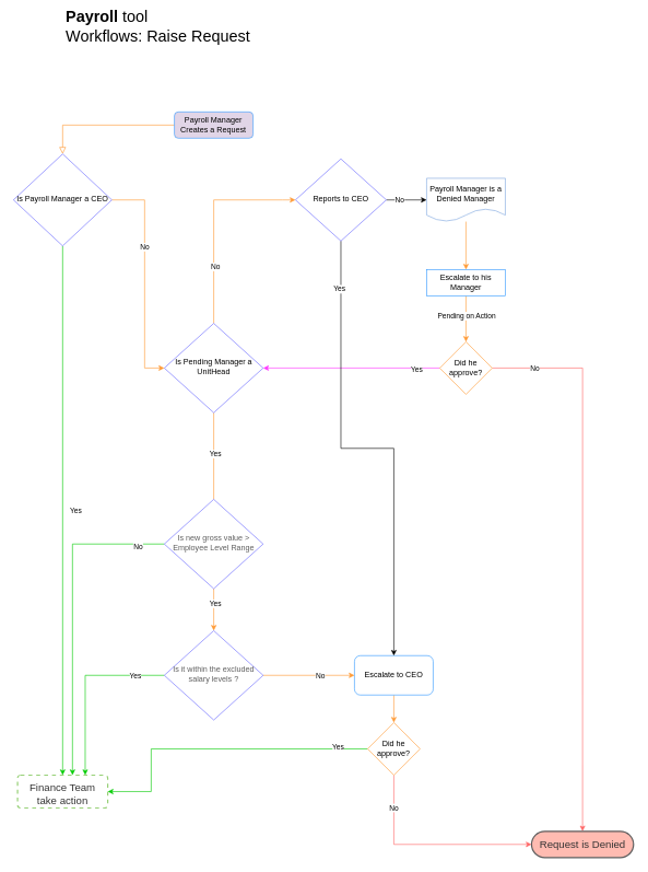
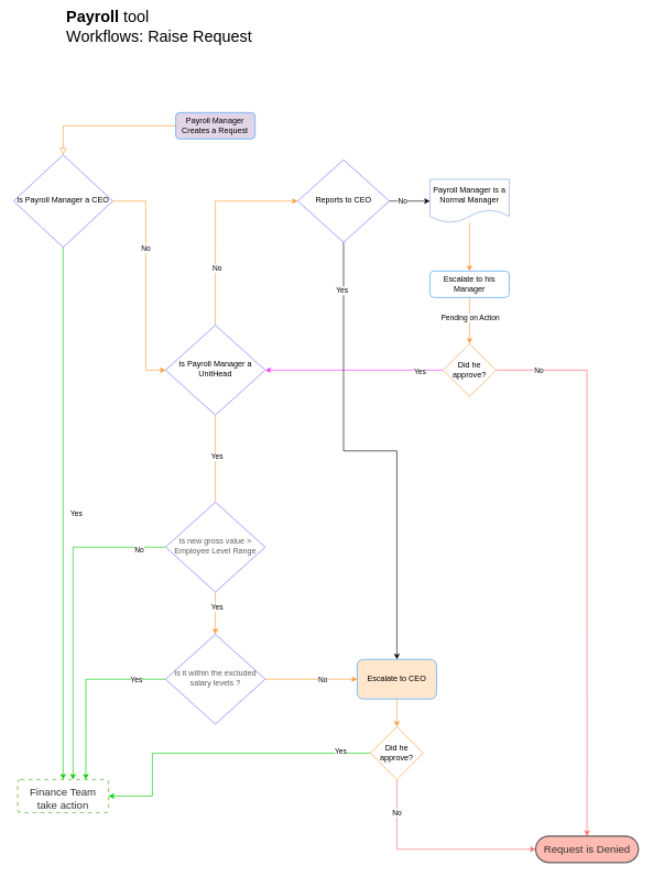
  <mxCell id="0" />
  <mxCell id="1" parent="0" />
  <mxCell id="2" value="" style="rounded=0;html=1;jettySize=auto;orthogonalLoop=1;fontSize=11;endArrow=block;endFill=0;endSize=8;strokeWidth=1;shadow=0;labelBackgroundColor=none;edgeStyle=orthogonalEdgeStyle;entryX=0.5;entryY=0;entryDx=0;entryDy=0;strokeColor=#FF9933;" parent="1" source="3" target="7" edge="1"><mxGeometry relative="1" as="geometry" /></mxCell>
  <mxCell id="3" value="Payroll Manager Creates a Request" style="rounded=1;whiteSpace=wrap;html=1;fontSize=12;glass=0;strokeWidth=1;shadow=0;strokeColor=#3399FF;fillColor=#e1d5e7;" parent="1" vertex="1"><mxGeometry x="265.38" width="120" height="40" as="geometry" y="170" /></mxCell>
  <mxCell id="4" value="Yes" style="rounded=0;html=1;jettySize=auto;orthogonalLoop=1;fontSize=11;endArrow=classic;endFill=1;strokeWidth=1;shadow=0;labelBackgroundColor=none;edgeStyle=orthogonalEdgeStyle;entryX=0.5;entryY=0;entryDx=0;entryDy=0;strokeColor=#00CC00;" parent="1" source="7" target="8" edge="1"><mxGeometry y="20" relative="1" as="geometry"><mxPoint as="offset" /><mxPoint x="75" y="510" as="targetPoint" /></mxGeometry></mxCell>
  <mxCell id="5" value="" style="edgeStyle=orthogonalEdgeStyle;rounded=0;orthogonalLoop=1;jettySize=auto;html=1;entryX=0;entryY=0.5;entryDx=0;entryDy=0;strokeColor=#FF9933;" parent="1" source="7" target="13" edge="1"><mxGeometry relative="1" as="geometry"><Array as="points"><mxPoint x="220" y="304" /><mxPoint x="220" y="560" /></Array></mxGeometry></mxCell>
  <mxCell id="6" value="No" style="edgeLabel;html=1;align=center;verticalAlign=middle;resizable=0;points=[];" parent="5" vertex="1" connectable="0"><mxGeometry x="-0.282" y="-1" relative="1" as="geometry"><mxPoint as="offset" /></mxGeometry></mxCell>
  <mxCell id="7" value="Is Payroll Manager a CEO" style="rhombus;whiteSpace=wrap;html=1;shadow=0;fontFamily=Helvetica;fontSize=12;align=center;strokeWidth=1;spacing=6;spacingTop=-4;strokeColor=#6666FF;" parent="1" vertex="1"><mxGeometry x="20" y="234" width="150" height="140" as="geometry" /></mxCell>
  <mxCell id="8" value="Finance Team take action" style="html=1;overflow=block;blockSpacing=1;whiteSpace=wrap;whiteSpace=wrap;fontSize=16;fontColor=#333333;spacing=9;strokeColor=#97D077;strokeOpacity=100;rounded=1;absoluteArcSize=1;arcSize=9;strokeWidth=2;dashed=1;" parent="1" vertex="1"><mxGeometry x="26.25" y="1180" width="137.5" height="50" as="geometry" /></mxCell>
  <mxCell id="9" style="edgeStyle=orthogonalEdgeStyle;rounded=0;orthogonalLoop=1;jettySize=auto;html=1;entryX=0.5;entryY=0;entryDx=0;entryDy=0;strokeColor=#FF9933;endArrow=none;" parent="1" source="13" target="18" edge="1"><mxGeometry relative="1" as="geometry" /></mxCell>
  <mxCell id="10" value="Yes" style="edgeLabel;html=1;align=center;verticalAlign=middle;resizable=0;points=[];" parent="9" vertex="1" connectable="0"><mxGeometry x="-0.062" y="2" relative="1" as="geometry"><mxPoint as="offset" /></mxGeometry></mxCell>
  <mxCell id="11" style="edgeStyle=orthogonalEdgeStyle;rounded=0;orthogonalLoop=1;jettySize=auto;html=1;exitX=0.5;exitY=0;exitDx=0;exitDy=0;strokeColor=#FF9933;entryX=0;entryY=0.5;entryDx=0;entryDy=0;" parent="1" source="13" target="47" edge="1"><mxGeometry relative="1" as="geometry"><mxPoint x="320" y="480" as="sourcePoint" /><Array as="points"><mxPoint x="325" y="304" /><mxPoint x="430" y="304" /></Array></mxGeometry></mxCell>
  <mxCell id="12" value="No" style="edgeLabel;html=1;align=center;verticalAlign=middle;resizable=0;points=[];" parent="11" vertex="1" connectable="0"><mxGeometry x="-0.443" y="-2" relative="1" as="geometry"><mxPoint as="offset" /></mxGeometry></mxCell>
- <mxCell id="13" value="Is Pending Manager a UnitHead" style="rhombus;whiteSpace=wrap;html=1;shadow=0;fontFamily=Helvetica;fontSize=12;align=center;strokeWidth=1;spacing=6;spacingTop=-4;strokeColor=#6666FF;" parent="1" vertex="1"><mxGeometry x="249.99" y="492" width="150.77" height="136" as="geometry" /></mxCell>
+ <mxCell id="13" value="Is Payroll Manager a UnitHead" style="rhombus;whiteSpace=wrap;html=1;shadow=0;fontFamily=Helvetica;fontSize=12;align=center;strokeWidth=1;spacing=6;spacingTop=-4;strokeColor=#6666FF;" parent="1" vertex="1"><mxGeometry x="249.99" y="492" width="150.77" height="136" as="geometry" /></mxCell>
  <mxCell id="14" style="edgeStyle=orthogonalEdgeStyle;rounded=0;orthogonalLoop=1;jettySize=auto;html=1;entryX=0.5;entryY=0;entryDx=0;entryDy=0;strokeColor=#FF9933;" parent="1" source="18" target="34" edge="1"><mxGeometry relative="1" as="geometry" /></mxCell>
  <mxCell id="15" value="Yes" style="edgeLabel;html=1;align=center;verticalAlign=middle;resizable=0;points=[];" parent="14" vertex="1" connectable="0"><mxGeometry x="-0.301" y="2" relative="1" as="geometry"><mxPoint as="offset" /></mxGeometry></mxCell>
  <mxCell id="16" style="edgeStyle=orthogonalEdgeStyle;rounded=0;orthogonalLoop=1;jettySize=auto;html=1;entryX=0.609;entryY=0;entryDx=0;entryDy=0;entryPerimeter=0;strokeColor=#00CC00;" parent="1" source="18" target="8" edge="1"><mxGeometry relative="1" as="geometry" /></mxCell>
  <mxCell id="17" value="No" style="edgeLabel;html=1;align=center;verticalAlign=middle;resizable=0;points=[];" parent="16" vertex="1" connectable="0"><mxGeometry x="-0.837" y="3" relative="1" as="geometry"><mxPoint as="offset" /></mxGeometry></mxCell>
  <mxCell id="18" value="&lt;span style=&quot;color: rgb(94 , 94 , 94)&quot;&gt;Is new gross value &amp;gt; Employee Level Range&lt;/span&gt;" style="rhombus;whiteSpace=wrap;html=1;shadow=0;fontFamily=Helvetica;fontSize=12;align=center;strokeWidth=1;spacing=6;spacingTop=-4;strokeColor=#6666FF;" parent="1" vertex="1"><mxGeometry x="249.99" y="760" width="150.77" height="136" as="geometry" /></mxCell>
  <mxCell id="19" style="edgeStyle=orthogonalEdgeStyle;rounded=0;orthogonalLoop=1;jettySize=auto;html=1;entryX=0.5;entryY=0;entryDx=0;entryDy=0;strokeColor=#FF9933;" parent="1" source="20" target="23" edge="1"><mxGeometry relative="1" as="geometry" /></mxCell>
- <mxCell id="20" value="Payroll Manager is a Denied Manager" style="shape=document;whiteSpace=wrap;html=1;boundedLbl=1;strokeColor=#7EA6E0;" parent="1" vertex="1"><mxGeometry x="650" y="271" width="120" height="66" as="geometry" /></mxCell>
+ <mxCell id="20" value="Payroll Manager is a Normal Manager" style="shape=document;whiteSpace=wrap;html=1;boundedLbl=1;strokeColor=#7EA6E0;" parent="1" vertex="1"><mxGeometry x="650" y="271" width="120" height="66" as="geometry" /></mxCell>
  <mxCell id="21" style="edgeStyle=orthogonalEdgeStyle;rounded=0;orthogonalLoop=1;jettySize=auto;html=1;entryX=0.5;entryY=0;entryDx=0;entryDy=0;strokeColor=#FF9933;" parent="1" source="23" target="28" edge="1"><mxGeometry relative="1" as="geometry" /></mxCell>
  <mxCell id="22" value="Pending on Action" style="edgeLabel;html=1;align=center;verticalAlign=middle;resizable=0;points=[];" parent="21" vertex="1" connectable="0"><mxGeometry x="0.823" y="2" relative="1" as="geometry"><mxPoint x="-2" y="-33.67" as="offset" /></mxGeometry></mxCell>
- <mxCell id="23" value="Escalate to his Manager" style="whiteSpace=wrap;html=1;fontSize=12;glass=0;strokeWidth=1;shadow=0;strokeColor=#3399FF;rounded=0;" parent="1" vertex="1"><mxGeometry x="650" y="410" width="120" height="40" as="geometry" /></mxCell>
+ <mxCell id="23" value="Escalate to his Manager" style="rounded=1;whiteSpace=wrap;html=1;fontSize=12;glass=0;strokeWidth=1;shadow=0;strokeColor=#3399FF;" parent="1" vertex="1"><mxGeometry x="650" y="410" width="120" height="40" as="geometry" /></mxCell>
  <mxCell id="24" style="edgeStyle=orthogonalEdgeStyle;rounded=0;orthogonalLoop=1;jettySize=auto;html=1;entryX=0.5;entryY=0;entryDx=0;entryDy=0;strokeColor=#FF6666;" parent="1" source="28" target="29" edge="1"><mxGeometry relative="1" as="geometry" /></mxCell>
  <mxCell id="25" value="No" style="edgeLabel;html=1;align=center;verticalAlign=middle;resizable=0;points=[];" parent="24" vertex="1" connectable="0"><mxGeometry x="-0.849" relative="1" as="geometry"><mxPoint as="offset" /></mxGeometry></mxCell>
  <mxCell id="26" style="edgeStyle=orthogonalEdgeStyle;rounded=0;orthogonalLoop=1;jettySize=auto;html=1;exitX=0;exitY=0.5;exitDx=0;exitDy=0;entryX=1;entryY=0.5;entryDx=0;entryDy=0;strokeColor=#FF33FF;" parent="1" source="28" target="13" edge="1"><mxGeometry relative="1" as="geometry" /></mxCell>
  <mxCell id="27" value="Yes" style="edgeLabel;html=1;align=center;verticalAlign=middle;resizable=0;points=[];" parent="26" vertex="1" connectable="0"><mxGeometry x="-0.73" y="1" relative="1" as="geometry"><mxPoint as="offset" /></mxGeometry></mxCell>
  <mxCell id="28" value="Did he approve?" style="rhombus;whiteSpace=wrap;html=1;strokeColor=#FF9933;" parent="1" vertex="1"><mxGeometry x="670" y="520" width="80" height="80" as="geometry" /></mxCell>
  <mxCell id="29" value="Request is Denied" style="html=1;overflow=block;blockSpacing=1;whiteSpace=wrap;rounded=1;arcSize=50;whiteSpace=wrap;fontSize=16;fontColor=#333333;spacing=4;strokeColor=#5e5e5e;strokeOpacity=100;fillOpacity=100;fillColor=#ffbbb1;strokeWidth=2;" parent="1" vertex="1"><mxGeometry x="810" y="1265.5" width="155.5" height="40" as="geometry" /></mxCell>
  <mxCell id="30" style="edgeStyle=orthogonalEdgeStyle;rounded=0;orthogonalLoop=1;jettySize=auto;html=1;entryX=0.75;entryY=0;entryDx=0;entryDy=0;strokeColor=#00CC00;" parent="1" source="34" target="8" edge="1"><mxGeometry relative="1" as="geometry" /></mxCell>
  <mxCell id="31" value="Yes" style="edgeLabel;html=1;align=center;verticalAlign=middle;resizable=0;points=[];" parent="30" vertex="1" connectable="0"><mxGeometry x="-0.68" relative="1" as="geometry"><mxPoint as="offset" /></mxGeometry></mxCell>
  <mxCell id="32" style="edgeStyle=orthogonalEdgeStyle;rounded=0;orthogonalLoop=1;jettySize=auto;html=1;entryX=0;entryY=0.5;entryDx=0;entryDy=0;strokeColor=#FF9933;" parent="1" source="34" target="36" edge="1"><mxGeometry relative="1" as="geometry" /></mxCell>
  <mxCell id="33" value="No" style="edgeLabel;html=1;align=center;verticalAlign=middle;resizable=0;points=[];" parent="32" vertex="1" connectable="0"><mxGeometry x="0.247" y="-5" relative="1" as="geometry"><mxPoint y="-5" as="offset" /></mxGeometry></mxCell>
  <mxCell id="34" value="&lt;span data-lucid-type=&quot;application/vnd.lucid.text&quot; data-lucid-content=&quot;{&amp;#34;t&amp;#34;:&amp;#34;Is it within the excluded salary levels ?&amp;#34;,&amp;#34;m&amp;#34;:[{&amp;#34;s&amp;#34;:0,&amp;#34;n&amp;#34;:&amp;#34;c&amp;#34;,&amp;#34;v&amp;#34;:&amp;#34;#5e5e5eff&amp;#34;,&amp;#34;e&amp;#34;:41},{&amp;#34;s&amp;#34;:0,&amp;#34;n&amp;#34;:&amp;#34;s&amp;#34;,&amp;#34;v&amp;#34;:22.222,&amp;#34;e&amp;#34;:41}]}&quot;&gt;&lt;span style=&quot;color: rgb(94 , 94 , 94)&quot;&gt;&lt;font style=&quot;font-size: 12px&quot;&gt;Is it within the excluded salary levels ?&lt;/font&gt;&lt;/span&gt;&lt;/span&gt;" style="rhombus;whiteSpace=wrap;html=1;shadow=0;fontFamily=Helvetica;fontSize=12;align=center;strokeWidth=1;spacing=6;spacingTop=-4;strokeColor=#6666FF;" parent="1" vertex="1"><mxGeometry x="249.99" y="960" width="150.77" height="136" as="geometry" /></mxCell>
  <mxCell id="35" style="edgeStyle=orthogonalEdgeStyle;rounded=0;orthogonalLoop=1;jettySize=auto;html=1;entryX=0.5;entryY=0;entryDx=0;entryDy=0;strokeColor=#FF9933;" parent="1" source="36" target="41" edge="1"><mxGeometry relative="1" as="geometry" /></mxCell>
- <mxCell id="36" value="Escalate to CEO" style="rounded=1;whiteSpace=wrap;html=1;strokeColor=#3399FF;" parent="1" vertex="1"><mxGeometry x="540" y="998" width="120" height="60" as="geometry" /></mxCell>
+ <mxCell id="36" value="Escalate to CEO" style="rounded=1;whiteSpace=wrap;html=1;strokeColor=#3399FF;fillColor=#ffe6cc;" parent="1" vertex="1"><mxGeometry x="540" y="998" width="120" height="60" as="geometry" /></mxCell>
  <mxCell id="37" style="edgeStyle=orthogonalEdgeStyle;rounded=0;orthogonalLoop=1;jettySize=auto;html=1;entryX=1;entryY=0.5;entryDx=0;entryDy=0;strokeColor=#00CC00;" parent="1" source="41" target="8" edge="1"><mxGeometry relative="1" as="geometry"><Array as="points"><mxPoint x="230" y="1140" /><mxPoint x="230" y="1205" /></Array></mxGeometry></mxCell>
  <mxCell id="38" value="Yes" style="edgeLabel;html=1;align=center;verticalAlign=middle;resizable=0;points=[];" parent="37" vertex="1" connectable="0"><mxGeometry x="-0.8" y="-3" relative="1" as="geometry"><mxPoint as="offset" /></mxGeometry></mxCell>
  <mxCell id="39" style="edgeStyle=orthogonalEdgeStyle;rounded=0;orthogonalLoop=1;jettySize=auto;html=1;entryX=0;entryY=0.5;entryDx=0;entryDy=0;exitX=0.5;exitY=1;exitDx=0;exitDy=0;strokeColor=#FF6666;" parent="1" source="41" target="29" edge="1"><mxGeometry relative="1" as="geometry" /></mxCell>
  <mxCell id="40" value="No" style="edgeLabel;html=1;align=center;verticalAlign=middle;resizable=0;points=[];" parent="39" vertex="1" connectable="0"><mxGeometry x="-0.444" y="2" relative="1" as="geometry"><mxPoint x="-2.05" y="-38.23" as="offset" /></mxGeometry></mxCell>
  <mxCell id="41" value="Did he approve?" style="rhombus;whiteSpace=wrap;html=1;strokeColor=#FF9933;" parent="1" vertex="1"><mxGeometry x="560" y="1100" width="80" height="80" as="geometry" /></mxCell>
  <mxCell id="42" value="&lt;div style=&quot;text-align: left&quot;&gt;&lt;font style=&quot;font-size: 24px&quot;&gt;&lt;b&gt;Payroll &lt;/b&gt;tool&lt;/font&gt;&lt;/div&gt;&lt;font style=&quot;font-size: 24px&quot;&gt;&lt;div style=&quot;text-align: left&quot;&gt;&lt;span&gt;Workflows: Raise Request&lt;/span&gt;&lt;/div&gt;&lt;/font&gt;" style="text;html=1;align=center;verticalAlign=middle;resizable=0;points=[];autosize=1;" parent="1" vertex="1"><mxGeometry x="90" y="20" width="300" height="40" as="geometry" /></mxCell>
  <mxCell id="43" style="edgeStyle=orthogonalEdgeStyle;rounded=0;orthogonalLoop=1;jettySize=auto;html=1;entryX=0.5;entryY=0;entryDx=0;entryDy=0;" parent="1" source="47" target="36" edge="1"><mxGeometry relative="1" as="geometry" /></mxCell>
  <mxCell id="44" value="Yes" style="edgeLabel;html=1;align=center;verticalAlign=middle;resizable=0;points=[];" parent="43" vertex="1" connectable="0"><mxGeometry x="-0.796" y="-3" relative="1" as="geometry"><mxPoint as="offset" /></mxGeometry></mxCell>
  <mxCell id="45" style="edgeStyle=orthogonalEdgeStyle;rounded=0;orthogonalLoop=1;jettySize=auto;html=1;entryX=0;entryY=0.5;entryDx=0;entryDy=0;" parent="1" source="47" target="20" edge="1"><mxGeometry relative="1" as="geometry" /></mxCell>
  <mxCell id="46" value="No" style="edgeLabel;html=1;align=center;verticalAlign=middle;resizable=0;points=[];" parent="45" vertex="1" connectable="0"><mxGeometry x="-0.355" y="1" relative="1" as="geometry"><mxPoint as="offset" /></mxGeometry></mxCell>
  <mxCell id="47" value="Reports to CEO" style="rhombus;whiteSpace=wrap;html=1;shadow=0;fontFamily=Helvetica;fontSize=12;align=center;strokeWidth=1;spacing=6;spacingTop=-4;strokeColor=#6666FF;" parent="1" vertex="1"><mxGeometry x="450" y="241.5" width="138.58" height="125" as="geometry" /></mxCell>
